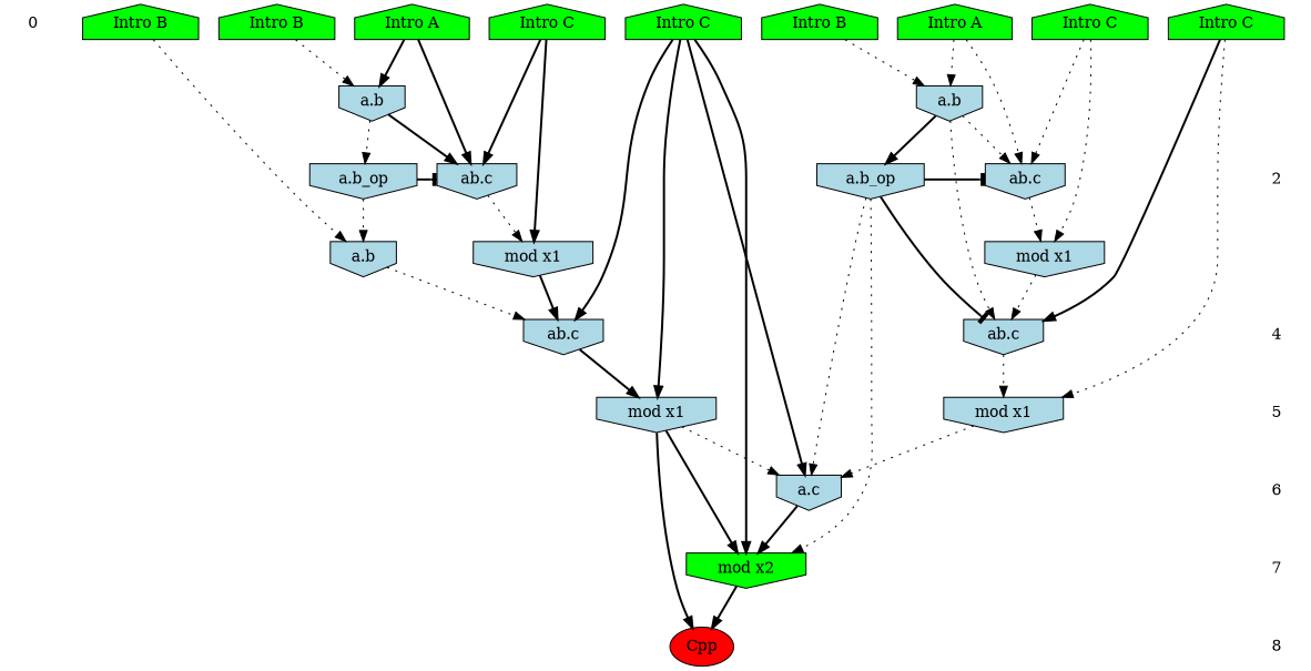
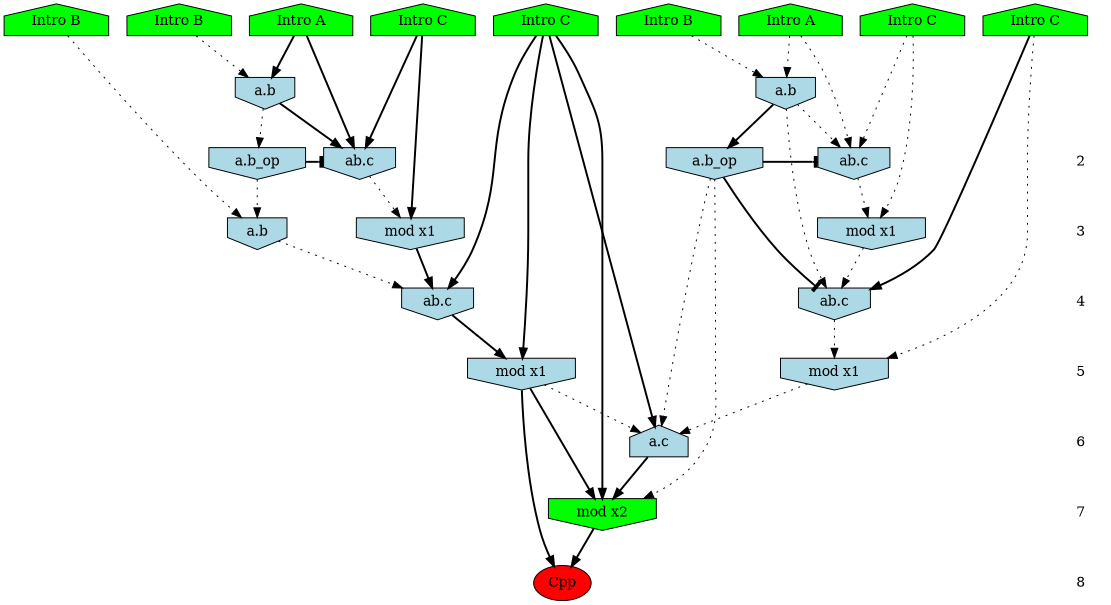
  digraph {
    ranksep=.5
    node [shape=invhouse fillcolor=lightblue style=filled]
    edge [style=dotted]
-   0 [shape=plaintext fillcolor="" style=""]
    n2 [fillcolor=green label="Intro B" shape=house]
    n3 [fillcolor=green label="Intro B" shape=house]
    n4 [fillcolor=green label="Intro A" shape=house]
    n5 [fillcolor=green label="Intro A" shape=house]
    n6 [fillcolor=green label="Intro B" shape=house]
    n7 [fillcolor=green label="Intro C" shape=house]
    n8 [fillcolor=green label="Intro C" shape=house]
    n9 [fillcolor=green label="Intro C" shape=house]
    n10 [fillcolor=green label="Intro C" shape=house]
    n11 [label="a.b"]
    n12 [label="a.b"]
    2 [shape=plaintext fillcolor="" style=""]
    n14 [label="ab.c"]
    n15 [label="ab.c"]
    n16 [label="a.b_op"]
    n17 [label="a.b_op"]
+   3 [shape=plaintext fillcolor="" style=""]
    n19 [label="mod x1"]
    n20 [label="mod x1"]
    n21 [label="a.b"]
    4 [shape=plaintext fillcolor="" style=""]
    n23 [label="ab.c"]
    n24 [label="ab.c"]
    5 [shape=plaintext fillcolor="" style=""]
    n26 [label="mod x1"]
    n27 [label="mod x1"]
    6 [shape=plaintext fillcolor="" style=""]
-   n29 [label="a.c"]
+   n29 [label="a.c" shape=house]
    7 [shape=plaintext fillcolor="" style=""]
    n31 [fillcolor=green label="mod x2"]
    8 [shape=plaintext fillcolor="" style=""]
    n33 [fillcolor=red label=Cpp shape=""]
    subgraph sub_1 {
      rank=same
-     0
      n2
      n3
      n4
      n5
      n6
      n7
      n8
      n9
      n10
    }
    subgraph sub_2 {
      rank=same
      n11
      n12
    }
    subgraph sub_3 {
      rank=same
      2
      n14
      n15
      n16
      n17
    }
    subgraph sub_4 {
      rank=same
+     3
      n19
      n20
      n21
    }
    subgraph sub_5 {
      rank=same
      4
      n23
      n24
    }
    subgraph sub_6 {
      rank=same
      5
      n26
      n27
    }
    subgraph sub_7 {
      rank=same
      6
      n29
    }
    subgraph sub_8 {
      rank=same
      7
      n31
    }
    subgraph sub_9 {
      rank=same
      8
      n33
    }
    n2 -> n11
    n3 -> n21
    n4 -> n11
    n4 -> n14
    n5 -> n12 [style=bold]
    n5 -> n15 [style=bold]
    n6 -> n12
    n7 -> n24 [style=bold]
    n7 -> n27 [style=bold]
    n7 -> n29 [style=bold]
    n7 -> n31 [style=bold]
    n8 -> n14
    n8 -> n19
    n9 -> n23 [style=bold]
    n9 -> n26
    n10 -> n15 [style=bold]
    n10 -> n20 [style=bold]
    n11 -> n14
    n11 -> n16 [style=bold]
    n11 -> n23
    n12 -> n15 [style=bold]
    n12 -> n17
+   2 -> 3 [style=invis]
    n14 -> n19
    n15 -> n20
    n16 -> n14 [arrowhead=tee style=bold]
    n16 -> n23 [arrowhead=tee style=bold]
    n16 -> n29
    n16 -> n31
    n17 -> n15 [arrowhead=tee style=bold]
    n17 -> n21
+   3 -> 4 [style=invis]
    n19 -> n23
    n20 -> n24 [style=bold]
    n21 -> n24
    4 -> 5 [style=invis]
    n23 -> n26
    n24 -> n27 [style=bold]
    5 -> 6 [style=invis]
    n26 -> n29
    n27 -> n29
    n27 -> n31 [style=bold]
    n27 -> n33 [style=bold]
    6 -> 7 [style=invis]
    n29 -> n31 [style=bold]
    7 -> 8 [style=invis]
    n31 -> n33 [style=bold]
  }
